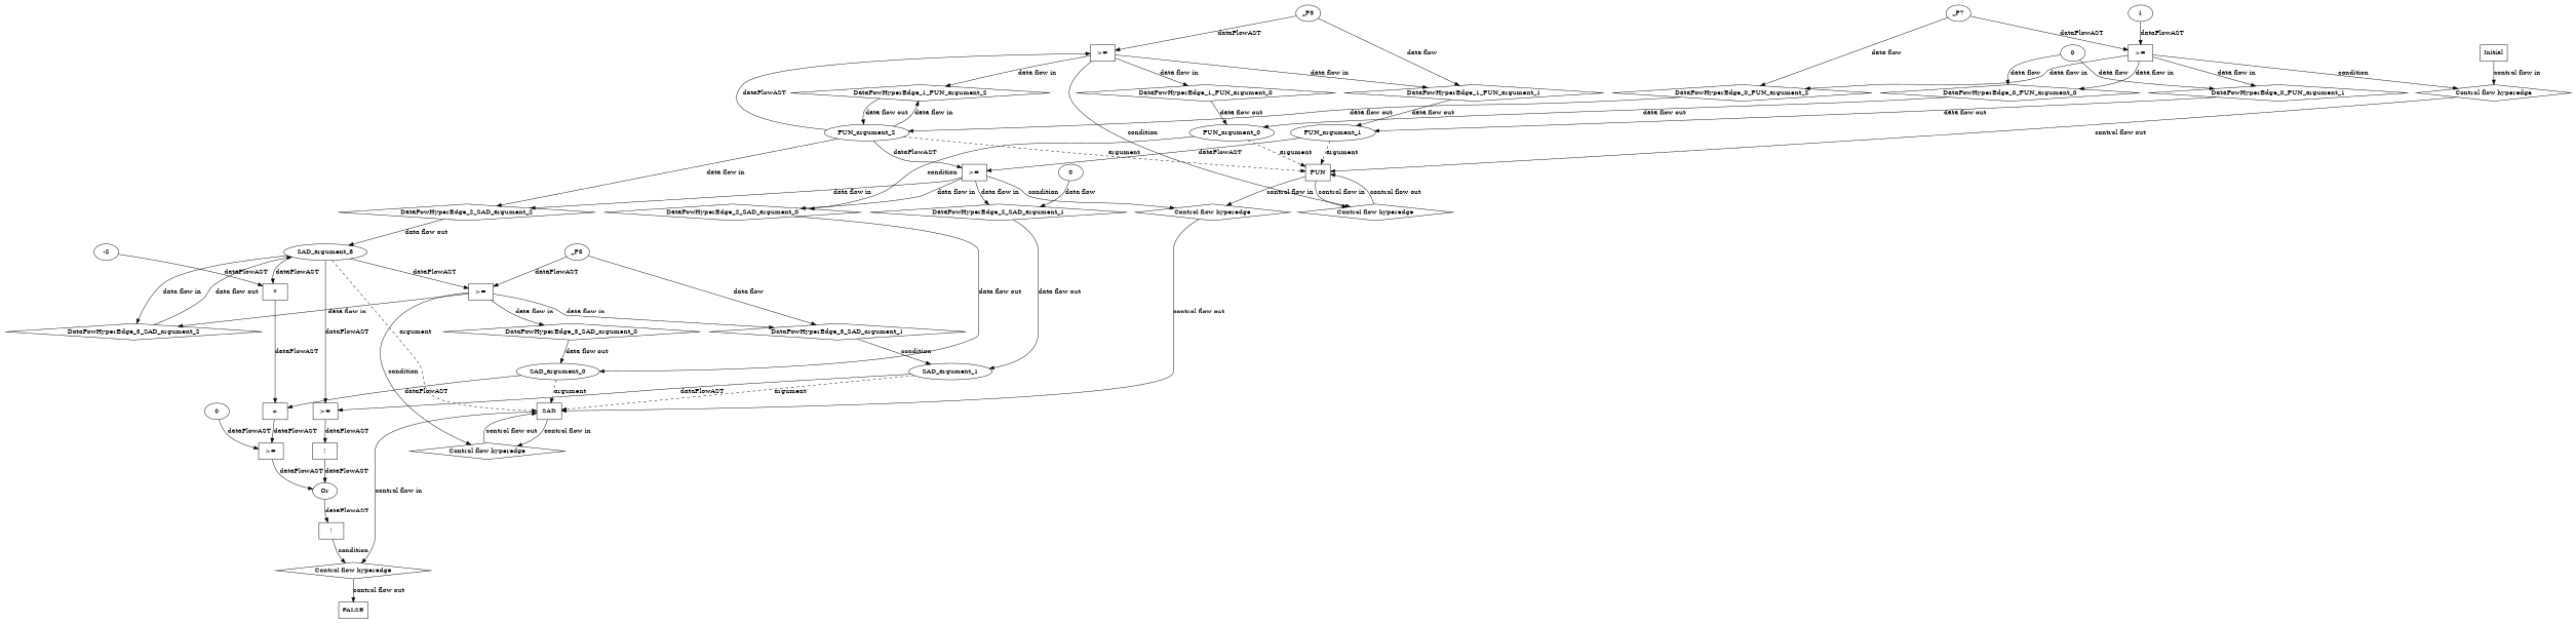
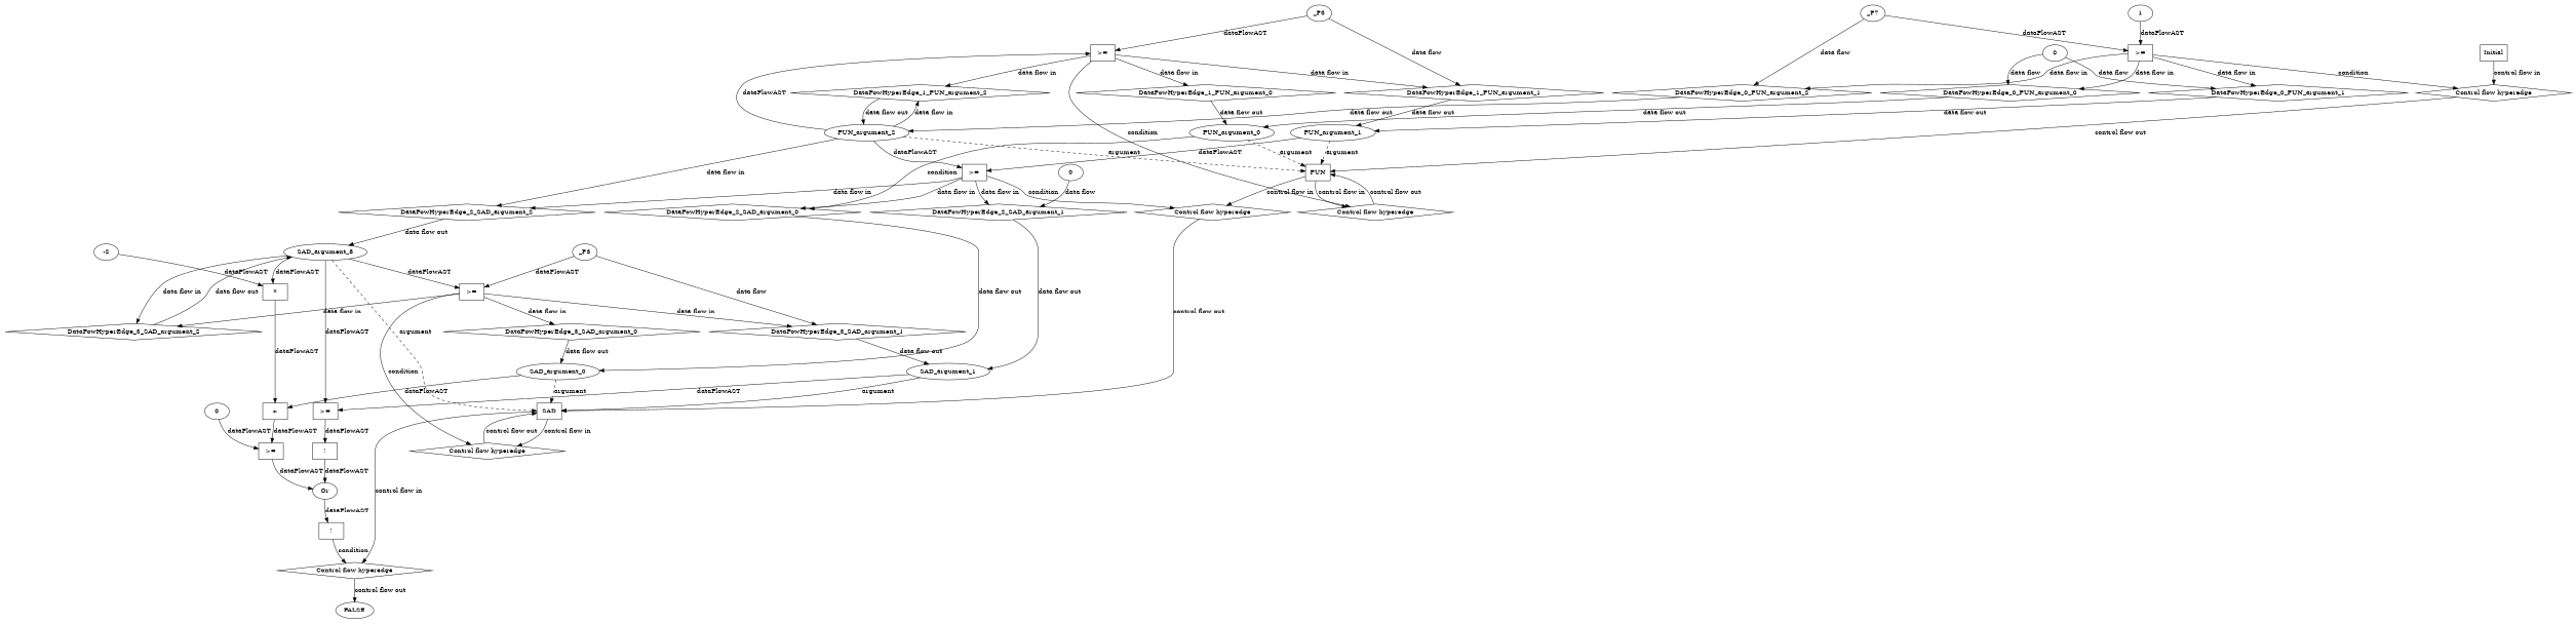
  digraph {
    node [nodeName=argument0 shape=diamond]
    n1 [label=FUN nodeName=FUN shape=rect]
    n2 [label="Control flow hyperedge" nodeName=ControlFowHyperEdge_1]
    n3 [label="Control flow hyperedge" nodeName=ControlFowHyperEdge_2]
    n4 [label=SAD nodeName=SAD shape=rect]
    n5 [label="Control flow hyperedge" nodeName=ControlFowHyperEdge_3]
    n6 [label="Control flow hyperedge" nodeName=ControlFowHyperEdge_4]
-   n7 [label=FALSE nodeName=FALSE shape=rect]
+   n7 [label=FALSE nodeName=FALSE shape=ellipse]
    n8 [label=Initial nodeName=Initial shape=rect]
    n9 [label="Control flow hyperedge" nodeName=ControlFowHyperEdge_0]
    n10 [label=FUN_argument_0 shape=oval]
    n11 [label=DataFowHyperEdge_2_SAD_argument_0 nodeName=DataFowHyperEdge_2_SAD_argument_0]
    n12 [label=SAD_argument_0 shape=oval]
    n13 [label=FUN_argument_1 nodeName=argument1 shape=oval]
    n14 [label=">=" nodeName=xxxSAD___FUN_2xxxguard_0_node_0 shape=rect]
    n15 [label=DataFowHyperEdge_2_SAD_argument_2 nodeName=DataFowHyperEdge_2_SAD_argument_2]
    n16 [label=DataFowHyperEdge_2_SAD_argument_1 nodeName=DataFowHyperEdge_2_SAD_argument_1]
    n17 [label=FUN_argument_2 nodeName=argument2 shape=oval]
    n18 [label=">=" nodeName=xxxFUN___FUN_1xxxguard_0_node_0 shape=rect]
    n19 [label=DataFowHyperEdge_1_FUN_argument_2 nodeName=DataFowHyperEdge_1_FUN_argument_2]
    n20 [label=DataFowHyperEdge_1_FUN_argument_1 nodeName=DataFowHyperEdge_1_FUN_argument_1]
    n21 [label=DataFowHyperEdge_1_FUN_argument_0 nodeName=DataFowHyperEdge_1_FUN_argument_0]
    n22 [label=SAD_argument_8 nodeName=argument2 shape=oval]
    n23 [label="+" nodeName=xxxFALSE___SAD_4xxxguard_0_node_3 shape=rect]
    n24 [label=">=" nodeName=xxxFALSE___SAD_4xxxguard_0_node_2 shape=rect]
    n25 [label=SAD_argument_1 nodeName=argument1 shape=oval]
    n26 [label=">=" nodeName=xxxFALSE___SAD_4xxxguard_0_node_10 shape=rect]
    n27 [label="!" nodeName=xxxFALSE___SAD_4xxxguard_0_node_9 shape=rect]
    n28 [label=">=" nodeName=xxxSAD___SAD_3xxxguard_0_node_0 shape=rect]
    n29 [label="*" nodeName=xxxFALSE___SAD_4xxxguard_0_node_5 shape=rect]
    n30 [label=DataFowHyperEdge_3_SAD_argument_2 nodeName=DataFowHyperEdge_3_SAD_argument_2]
    n31 [label=DataFowHyperEdge_3_SAD_argument_1 nodeName=DataFowHyperEdge_3_SAD_argument_1]
    n32 [label=DataFowHyperEdge_3_SAD_argument_0 nodeName=DataFowHyperEdge_3_SAD_argument_0]
    n33 [label=">=" nodeName=xxxFUN___Initial_0xxxguard_0_node_0 shape=rect]
    n34 [label=DataFowHyperEdge_0_FUN_argument_0 nodeName=DataFowHyperEdge_0_FUN_argument_0]
    n35 [label=DataFowHyperEdge_0_FUN_argument_1 nodeName=DataFowHyperEdge_0_FUN_argument_1]
    n36 [label=DataFowHyperEdge_0_FUN_argument_2 nodeName=DataFowHyperEdge_0_FUN_argument_2]
    n37 [label=1 nodeName=xxxFUN___Initial_0xxxguard_0_node_2 shape=""]
    n38 [label=_P7 nodeName=xxxFUN___Initial_0xxxdataFlow2_node_0 shape=""]
    n39 [label=0 nodeName=xxxFUN___Initial_0xxxdataFlow_0_node_0 shape=""]
    n40 [label=_P3 nodeName=xxxFUN___FUN_1xxxdataFlow_0_node_0 shape=""]
    n41 [label=0 nodeName=xxxSAD___FUN_2xxxdataFlow_0_node_0 shape=""]
    n42 [label=_P3 nodeName=xxxSAD___SAD_3xxxdataFlow_0_node_0 shape=""]
    n43 [label="!" nodeName=xxxFALSE___SAD_4xxxguard_0_node_0 shape=rect]
    n44 [label=Or nodeName=xxxFALSE___SAD_4xxxguard_0_node_1 shape=""]
    n45 [label=-2 nodeName=xxxFALSE___SAD_4xxxguard_0_node_6 shape=""]
    n46 [label=0 nodeName=xxxFALSE___SAD_4xxxguard_0_node_8 shape=""]
    n1 -> n2 [label="control flow in"]
    n1 -> n3 [label="control flow in"]
    n2 -> n1 [label="control flow out"]
    n3 -> n4 [label="control flow out"]
    n4 -> n5 [label="control flow in"]
    n4 -> n6 [label="control flow in"]
    n5 -> n4 [label="control flow out"]
    n6 -> n7 [label="control flow out"]
    n8 -> n9 [label="control flow in"]
    n9 -> n1 [label="control flow out"]
    n10 -> n1 [label=argument style=dashed]
    n10 -> n11 [label=condition]
    n11 -> n12 [label="data flow out"]
    n12 -> n4 [label=argument style=dashed]
    n12 -> n23 [label=dataFlowAST]
    n13 -> n1 [label=argument style=dashed]
    n13 -> n14 [label=dataFlowAST]
    n14 -> n3 [label=condition]
    n14 -> n11 [label="data flow in"]
    n14 -> n15 [label="data flow in"]
    n14 -> n16 [label="data flow in"]
    n15 -> n22 [label="data flow out"]
    n16 -> n25 [label="data flow out"]
    n17 -> n1 [label=argument style=dashed]
    n17 -> n14 [label=dataFlowAST]
    n17 -> n15 [label="data flow in"]
    n17 -> n18 [label=dataFlowAST]
    n17 -> n19 [label="data flow in"]
    n18 -> n2 [label=condition]
    n18 -> n19 [label="data flow in"]
    n18 -> n20 [label="data flow in"]
    n18 -> n21 [label="data flow in"]
    n19 -> n17 [label="data flow out"]
    n20 -> n13 [label="data flow out"]
    n21 -> n10 [label="data flow out"]
    n22 -> n4 [label=argument style=dashed]
    n22 -> n26 [label=dataFlowAST]
    n22 -> n28 [label=dataFlowAST]
    n22 -> n29 [label=dataFlowAST]
    n22 -> n30 [label="data flow in"]
    n23 -> n24 [label=dataFlowAST]
    n24 -> n44 [label=dataFlowAST]
-   n25 -> n4 [label=argument style=dashed]
+   n25 -> n4 [label=argument style=solid]
    n25 -> n26 [label=dataFlowAST]
    n26 -> n27 [label=dataFlowAST]
    n27 -> n44 [label=dataFlowAST]
    n28 -> n5 [label=condition]
    n28 -> n30 [label="data flow in"]
    n28 -> n31 [label="data flow in"]
    n28 -> n32 [label="data flow in"]
    n29 -> n23 [label=dataFlowAST]
    n30 -> n22 [label="data flow out"]
-   n31 -> n25 [label=condition]
+   n31 -> n25 [label="data flow out"]
    n32 -> n12 [label="data flow out"]
    n33 -> n9 [label=condition]
    n33 -> n34 [label="data flow in"]
    n33 -> n35 [label="data flow in"]
    n33 -> n36 [label="data flow in"]
    n34 -> n10 [label="data flow out"]
    n35 -> n13 [label="data flow out"]
    n36 -> n17 [label="data flow out"]
    n37 -> n33 [label=dataFlowAST]
    n38 -> n33 [label=dataFlowAST]
    n38 -> n36 [label="data flow"]
    n39 -> n34 [label="data flow"]
    n39 -> n35 [label="data flow"]
    n40 -> n18 [label=dataFlowAST]
    n40 -> n20 [label="data flow"]
    n41 -> n16 [label="data flow"]
    n42 -> n28 [label=dataFlowAST]
    n42 -> n31 [label="data flow"]
    n43 -> n6 [label=condition]
    n44 -> n43 [label=dataFlowAST]
    n45 -> n29 [label=dataFlowAST]
    n46 -> n24 [label=dataFlowAST]
  }
